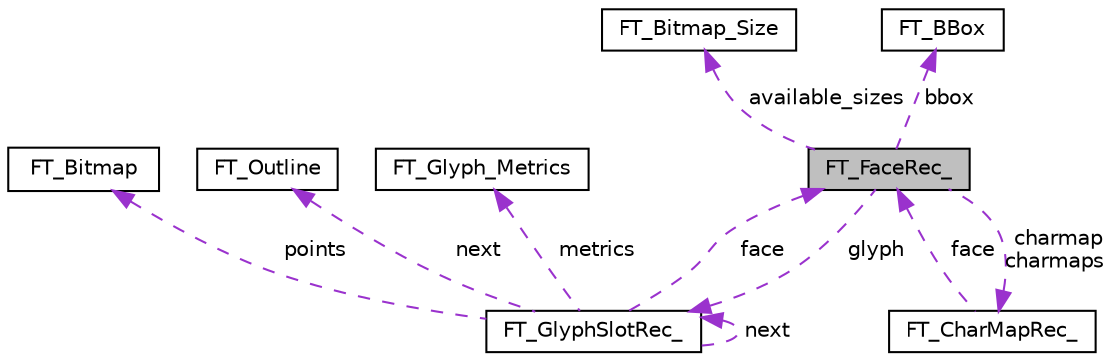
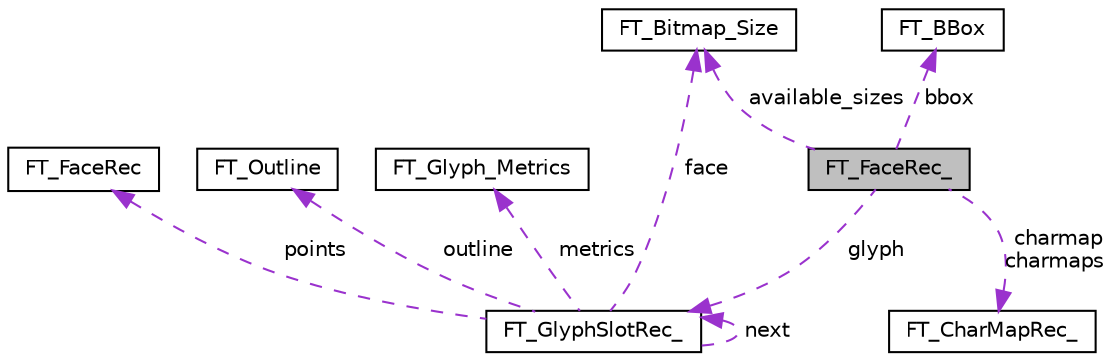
  digraph {
    node [color=black fillcolor=white fontname=Helvetica fontsize=10 shape=record style=filled]
    edge [color=darkorchid3 dir=back fontname=Helvetica fontsize=10 labelfontname=Helvetica labelfontsize=10 style=dashed]
    n1 [fillcolor=grey75 fontcolor=black height=0.2 label=FT_FaceRec_ width=0.4]
    n2 [height=0.2 label=FT_CharMapRec_ width=0.4]
    n3 [height=0.2 label=FT_GlyphSlotRec_ width=0.4]
-   n4 [height=0.2 label=FT_Bitmap width=0.4]
+   n4 [height=0.2 label=FT_FaceRec width=0.4]
    n5 [height=0.2 label=FT_Outline width=0.4]
    n6 [height=0.2 label=FT_Glyph_Metrics width=0.4]
    n7 [height=0.2 label=FT_Bitmap_Size width=0.4]
    n8 [height=0.2 label=FT_BBox width=0.4]
-   n1 -> n2 [label=" face"]
-   n1 -> n3 [label=" face"]
+   n7 -> n3 [label=" face"]
    n2 -> n1 [label=" charmap\ncharmaps"]
    n3 -> n1 [label=" glyph"]
    n3 -> n3 [label=" next"]
    n4 -> n3 [label=" points"]
-   n5 -> n3 [label=" next"]
+   n5 -> n3 [label=" outline"]
    n6 -> n3 [label=" metrics"]
    n7 -> n1 [label=" available_sizes"]
    n8 -> n1 [label=" bbox"]
  }
